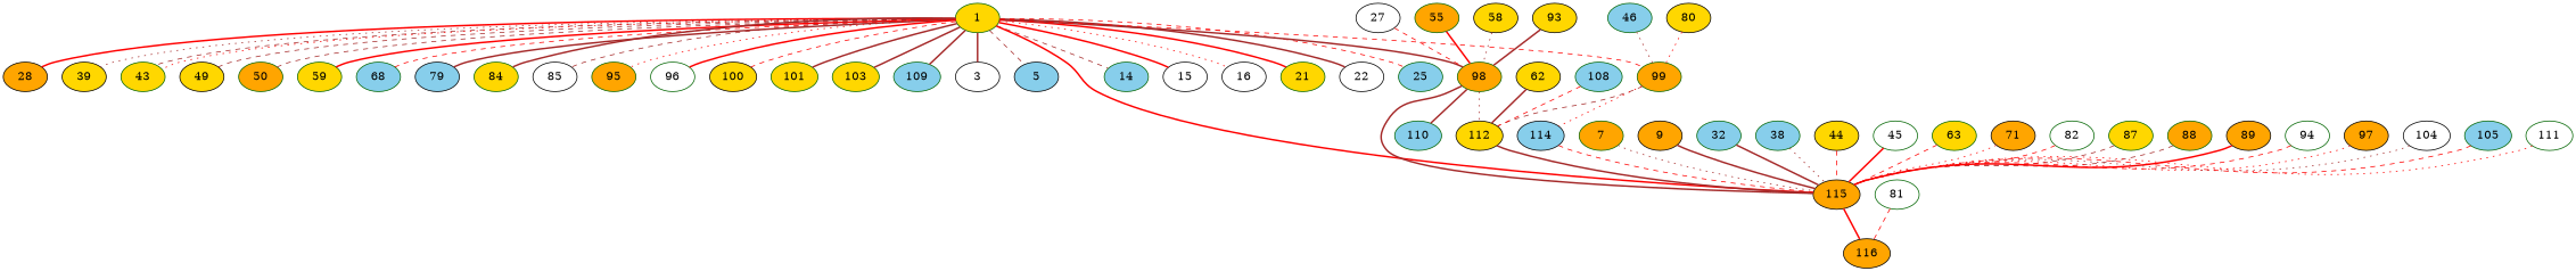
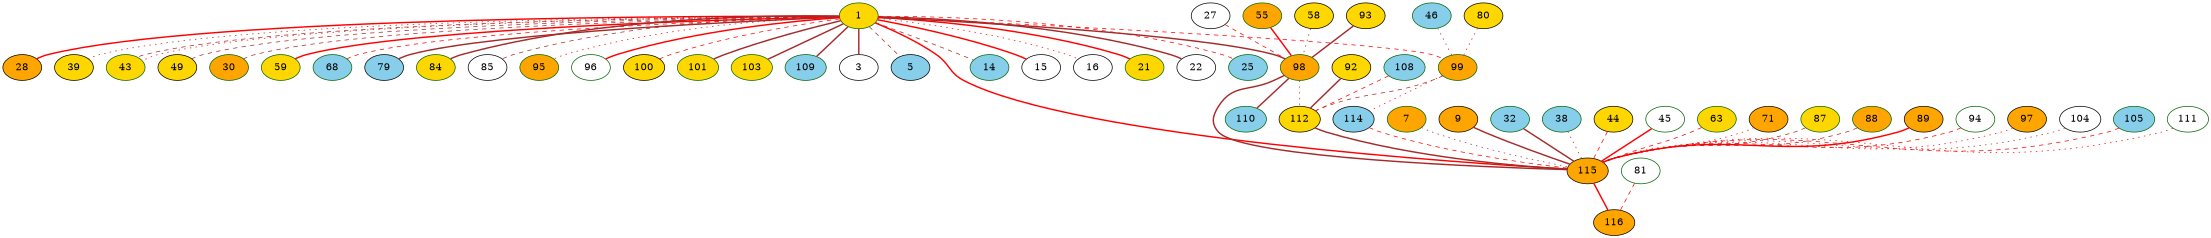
  graph {
    node [color=darkgreen fillcolor=gold style=filled]
    edge [color=brown style=bold]
    3 [color=black fillcolor=white]
    1
    5 [color=black fillcolor=skyblue]
    14 [fillcolor=skyblue]
    15 [color=black fillcolor=white]
    16 [color=black fillcolor=white]
    21 [super="+13"]
    22 [color=black fillcolor=white]
    25 [fillcolor=skyblue]
    28 [color=black fillcolor=orange]
    39 [color=black]
    43
    49 [color=black super="+42"]
-   50 [fillcolor=orange]
+   50 [fillcolor=orange label=30]
    59
    68 [fillcolor=skyblue]
    79 [color=black fillcolor=skyblue]
    84
    85 [color=black fillcolor=white super="+36"]
    95 [fillcolor=orange super="+69"]
    96 [fillcolor=white super="+72+92"]
    98 [fillcolor=orange super="+60+67+64"]
    99 [fillcolor=orange super="+29"]
    100 [color=black]
    101
    103 [super="+78"]
    109 [fillcolor=skyblue]
    115 [color=black fillcolor=orange super="+106+102"]
    112 [color=black super="+20+75"]
    110 [fillcolor=skyblue]
    114 [color=black fillcolor=skyblue super="+113"]
    116 [color=black fillcolor=orange super="+77"]
    7 [fillcolor=orange]
    9 [color=black fillcolor=orange]
    27 [color=black fillcolor=white]
    32 [fillcolor=skyblue]
    38 [fillcolor=skyblue]
    44 [color=black]
    45 [fillcolor=white]
    46 [fillcolor=skyblue]
    55 [fillcolor=orange]
    58 [color=black]
-   62 [color=black]
+   62 [color=black label=92]
    63
    71 [color=black fillcolor=orange super="+54"]
    80 [color=black]
    81 [fillcolor=white]
-   82 [fillcolor=white super="+11"]
    87
    88 [fillcolor=orange]
    89 [color=black fillcolor=orange super="+48"]
    93 [color=black]
    94 [fillcolor=white super="+56+90"]
    97 [color=black fillcolor=orange]
    104 [color=black fillcolor=white super="+53"]
    105 [fillcolor=skyblue super="+70+76"]
    108 [fillcolor=skyblue]
    111 [fillcolor=white]
    1 -- 3
    1 -- 5 [style=dashed]
    1 -- 14 [style=dashed]
    1 -- 15 [color=red]
    1 -- 16 [color=red style=dotted]
    1 -- 21 [color=red]
    1 -- 22
    1 -- 25 [color=red style=dashed]
    1 -- 28 [color=red]
    1 -- 39 [style=dotted]
    1 -- 43 [style=dashed]
    1 -- 43 [color=red style=dotted]
    1 -- 49 [style=dashed]
    1 -- 50 [style=dashed]
    1 -- 59 [color=red]
    1 -- 68 [color=red style=dashed]
    1 -- 79
    1 -- 84
    1 -- 85 [style=dashed]
    1 -- 95 [color=red style=dotted]
    1 -- 96 [color=red]
    1 -- 98 [weight=2]
    1 -- 99 [color=red style=dashed weight=3]
    1 -- 100 [color=red style=dashed]
    1 -- 101
    1 -- 103
    1 -- 109
    1 -- 115 [color=red weight=5]
    98 -- 115
    98 -- 112 [style=dotted weight=2]
    98 -- 110
    99 -- 112 [style=dashed]
    99 -- 114 [color=red style=dotted]
    115 -- 116 [color=red]
    112 -- 115
    114 -- 115 [color=red style=dashed]
    7 -- 115 [style=dotted]
    9 -- 115
    27 -- 98 [color=red style=dashed]
    32 -- 115
    38 -- 115 [style=dotted]
    44 -- 115 [color=red style=dashed]
    45 -- 115 [color=red]
    46 -- 99 [style=dotted]
    55 -- 98 [color=red]
    58 -- 98 [style=dotted]
    62 -- 112
    63 -- 115 [color=red style=dashed]
    71 -- 115 [color=red style=dotted]
    80 -- 99 [color=red style=dotted]
    81 -- 116 [color=red style=dashed]
-   82 -- 115 [color=red style=dashed]
    87 -- 115 [style=dashed]
    88 -- 115 [style=dashed]
    89 -- 115 [color=red]
    93 -- 98
    94 -- 115 [color=red style=dashed]
    97 -- 115 [color=red style=dotted]
    104 -- 115 [style=dotted]
    105 -- 115 [color=red style=dashed]
    108 -- 112 [color=red style=dashed]
    111 -- 115 [color=red style=dotted]
  }
